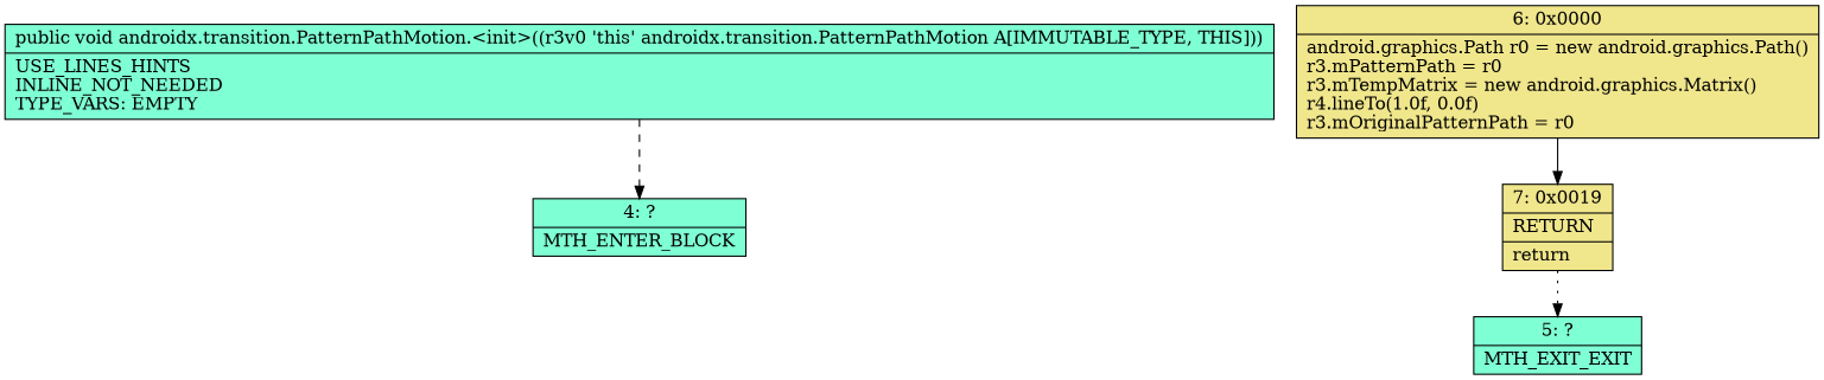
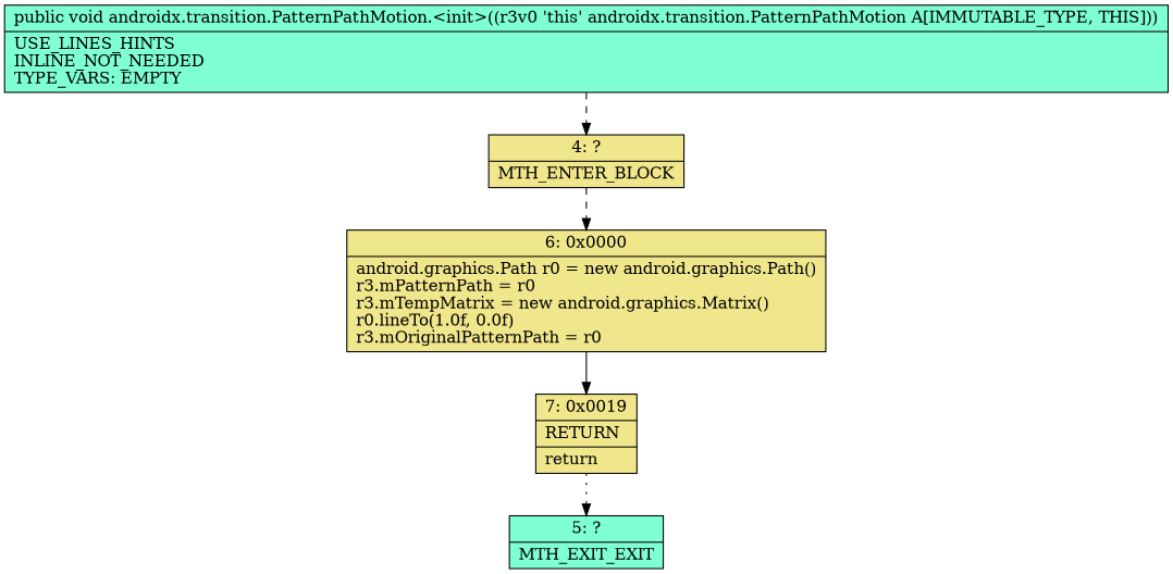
  digraph {
    node [fillcolor=khaki shape=record style=filled]
    edge [style=dashed]
-   n1 [fillcolor=aquamarine label="{4\:\ ?|MTH_ENTER_BLOCK\l}"]
-   n2 [label="{6\:\ 0x0000|android.graphics.Path r0 = new android.graphics.Path()\lr3.mPatternPath = r0\lr3.mTempMatrix = new android.graphics.Matrix()\lr4.lineTo(1.0f, 0.0f)\lr3.mOriginalPatternPath = r0\l}"]
+   n1 [label="{4\:\ ?|MTH_ENTER_BLOCK\l}"]
+   n2 [label="{6\:\ 0x0000|android.graphics.Path r0 = new android.graphics.Path()\lr3.mPatternPath = r0\lr3.mTempMatrix = new android.graphics.Matrix()\lr0.lineTo(1.0f, 0.0f)\lr3.mOriginalPatternPath = r0\l}"]
    n3 [label="{7\:\ 0x0019|RETURN\l|return\l}"]
    n4 [fillcolor=aquamarine label="{5\:\ ?|MTH_EXIT_EXIT\l}"]
    n5 [fillcolor=aquamarine label="{public void androidx.transition.PatternPathMotion.\<init\>((r3v0 'this' androidx.transition.PatternPathMotion A[IMMUTABLE_TYPE, THIS]))  | USE_LINES_HINTS\lINLINE_NOT_NEEDED\lTYPE_VARS: EMPTY\l}"]
+   n1 -> n2
    n2 -> n3 [style=solid]
    n3 -> n4 [style=dotted]
    n5 -> n1
  }
